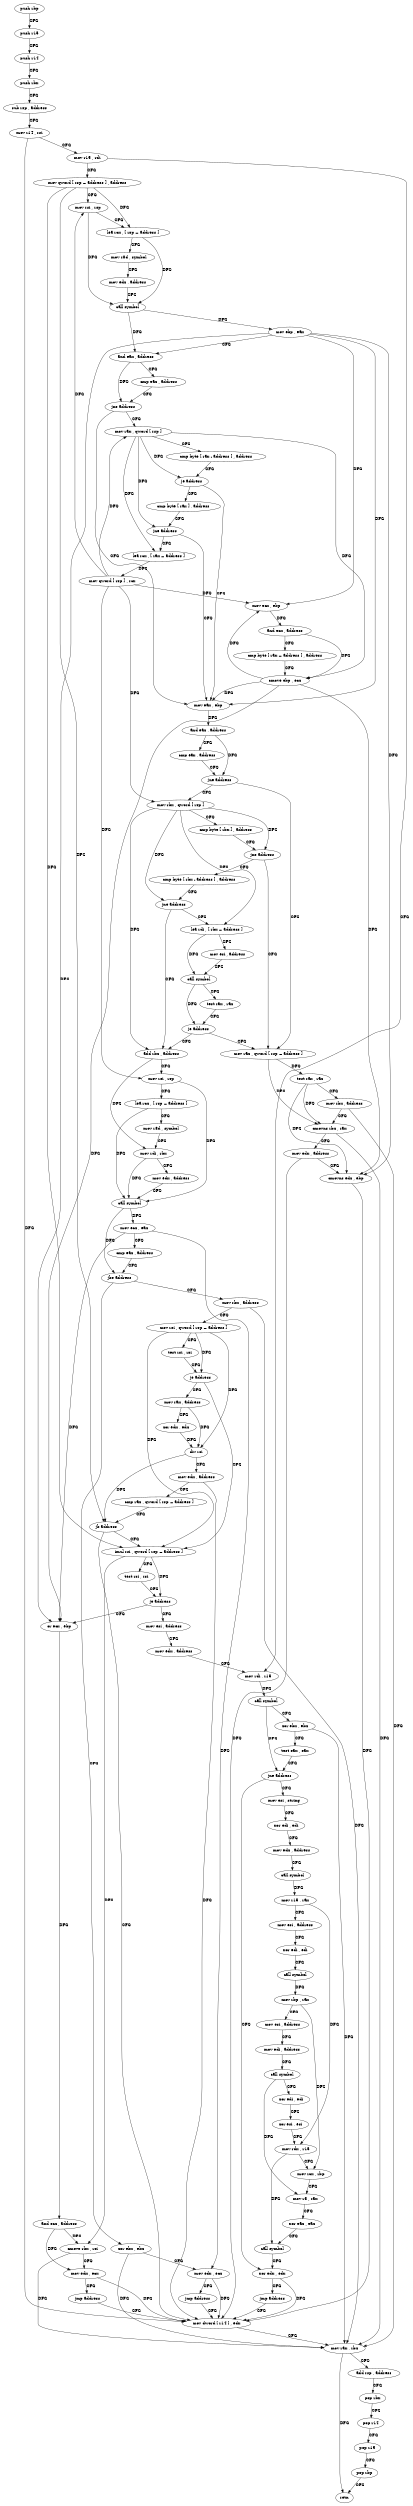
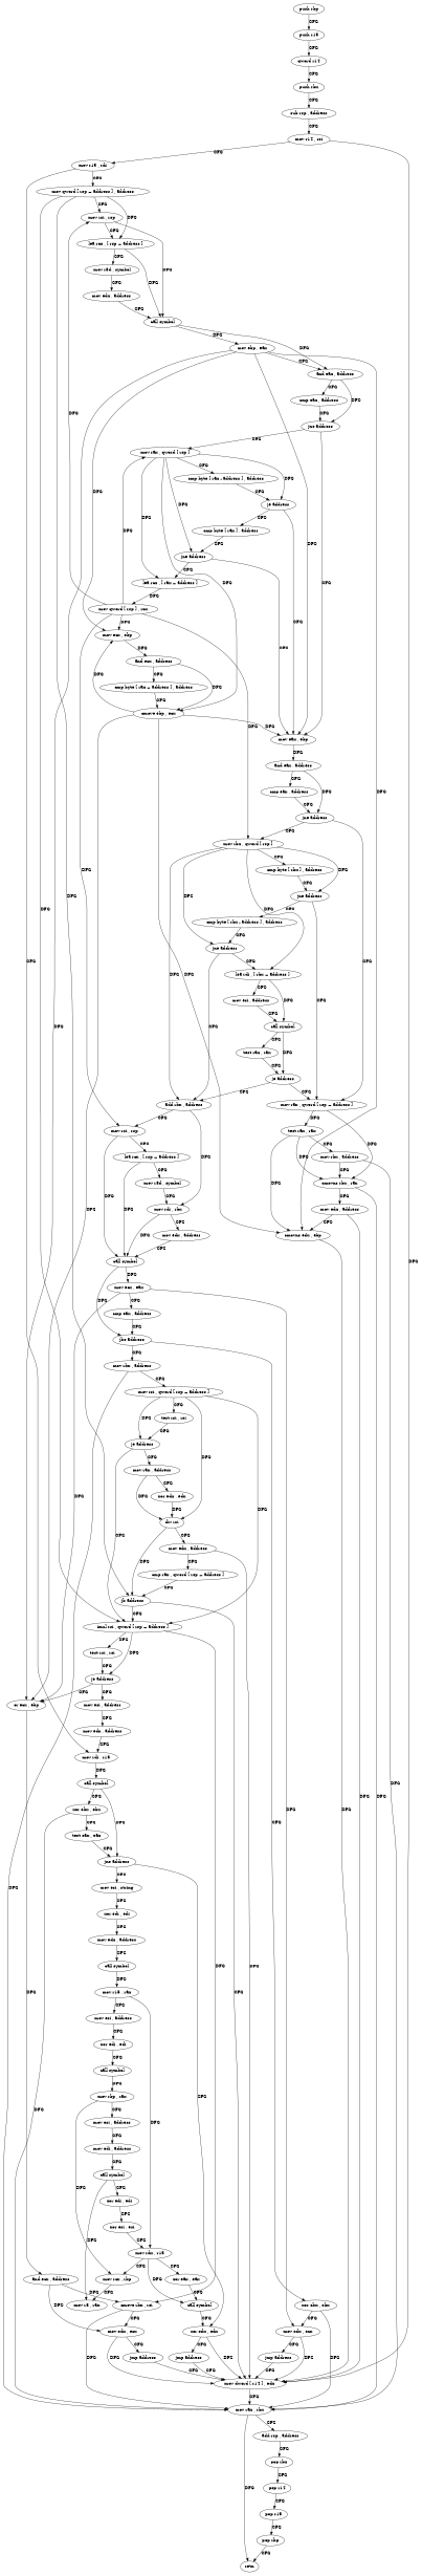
  digraph {
    n1 [label="push rbp"]
    n2 [label="push r15"]
-   n3 [label="push r14"]
+   n3 [label="qword r14"]
    n4 [label="push rbx"]
    n5 [label="sub rsp , address"]
    n6 [label="mov r14 , rsi"]
    n7 [label="mov r15 , rdi"]
    n8 [label="mov dword [ r14 ] , edx"]
    n9 [label="mov qword [ rsp + address ] , address"]
    n10 [label="mov rdi , r15"]
    n11 [label="mov rax , rbx"]
    n12 [label="mov rsi , rsp"]
    n13 [label="lea rcx , [ rsp + address ]"]
    n14 [label="imul rsi , qword [ rsp + address ]"]
    n15 [label="jb address"]
    n16 [label="call symbol"]
    n17 [label="call symbol"]
    n18 [label="mov r8d , symbol"]
    n19 [label="mov rax , qword [ rsp + address ]"]
    n20 [label="test rax , rax"]
    n21 [label="cmovns rbx , rax"]
    n22 [label="test rsi , rsi"]
    n23 [label="je address"]
    n24 [label="cmove rbx , rsi"]
    n25 [label="mov ebp , eax"]
    n26 [label="and eax , address"]
    n27 [label="mov edx , address"]
    n28 [label="mov eax , ebp"]
    n29 [label="cmovns edx , ebp"]
    n30 [label="mov ecx , ebp"]
    n31 [label="or ecx , ebp"]
    n32 [label="cmp eax , address"]
    n33 [label="jne address"]
    n34 [label="and eax , address"]
    n35 [label="and ecx , address"]
    n36 [label="and ecx , address"]
    n37 [label="mov rax , qword [ rsp ]"]
    n38 [label="cmp byte [ rax - address ] , address"]
    n39 [label="je address"]
    n40 [label="jne address"]
    n41 [label="lea rcx , [ rax + address ]"]
    n42 [label="cmove ebp , ecx"]
    n43 [label="cmp eax , address"]
    n44 [label="jne address"]
    n45 [label="cmp byte [ rax ] , address"]
    n46 [label="mov qword [ rsp ] , rcx"]
    n47 [label="mov rbx , qword [ rsp ]"]
    n48 [label="cmp byte [ rbx ] , address"]
    n49 [label="jne address"]
    n50 [label="jne address"]
    n51 [label="add rbx , address"]
    n52 [label="lea rdi , [ rbx + address ]"]
    n53 [label="mov rbx , address"]
    n54 [label="mov edx , address"]
    n55 [label="cmp byte [ rbx - address ] , address"]
    n56 [label="mov rsi , rsp"]
    n57 [label="mov rdi , rbx"]
    n58 [label="mov esi , address"]
    n59 [label="call symbol"]
    n60 [label="add rsp , address"]
    n61 [label=retn]
    n62 [label="lea rcx , [ rsp + address ]"]
    n63 [label="call symbol"]
    n64 [label="mov edx , address"]
    n65 [label="test rax , rax"]
    n66 [label="je address"]
    n67 [label="cmp byte [ rax + address ] , address"]
    n68 [label="mov r8d , symbol"]
    n69 [label="mov ecx , eax"]
    n70 [label="jbe address"]
    n71 [label="cmp eax , address"]
    n72 [label="mov edx , ecx"]
    n73 [label="mov rbx , address"]
    n74 [label="xor ebx , ebx"]
    n75 [label="jmp address"]
    n76 [label="mov rsi , qword [ rsp + address ]"]
    n77 [label="test rsi , rsi"]
    n78 [label="je address"]
    n79 [label="div rsi"]
    n80 [label="mov rax , address"]
    n81 [label="mov edx , address"]
    n82 [label="xor edx , edx"]
    n83 [label="mov esi , address"]
    n84 [label="mov edx , ecx"]
    n85 [label="mov edx , address"]
    n86 [label="cmp rax , qword [ rsp + address ]"]
    n87 [label="pop rbx"]
    n88 [label="pop r14"]
    n89 [label="pop r15"]
    n90 [label="pop rbp"]
    n91 [label="xor ebx , ebx"]
    n92 [label="jne address"]
    n93 [label="test eax , eax"]
    n94 [label="xor edx , edx"]
    n95 [label="mov esi , string"]
    n96 [label="jmp address"]
    n97 [label="xor edi , edi"]
    n98 [label="mov edx , address"]
    n99 [label="jmp address"]
    n100 [label="call symbol"]
    n101 [label="mov r15 , rax"]
    n102 [label="mov esi , address"]
    n103 [label="mov rdx , r15"]
    n104 [label="xor edi , edi"]
    n105 [label="mov rcx , rbp"]
    n106 [label="call symbol"]
    n107 [label="call symbol"]
    n108 [label="mov rbp , rax"]
    n109 [label="mov esi , address"]
    n110 [label="mov edi , address"]
    n111 [label="mov r8 , rax"]
    n112 [label="call symbol"]
    n113 [label="xor edi , edi"]
    n114 [label="xor esi , esi"]
    n115 [label="xor eax , eax"]
    n1 -> n2 [label=CFG]
    n2 -> n3 [label=CFG]
    n3 -> n4 [label=CFG]
    n4 -> n5 [label=CFG]
    n5 -> n6 [label=CFG]
    n6 -> n7 [label=CFG]
    n6 -> n8 [label=DFG]
    n7 -> n9 [label=CFG]
    n7 -> n10 [label=CFG]
    n8 -> n11 [label=CFG]
    n9 -> n12 [label=CFG]
    n9 -> n13 [label=DFG]
    n9 -> n14 [label=DFG]
    n9 -> n15 [label=DFG]
    n10 -> n16 [label=DFG]
    n11 -> n60 [label=CFG]
    n11 -> n61 [label=DFG]
    n12 -> n13 [label=CFG]
    n12 -> n17 [label=DFG]
    n13 -> n17 [label=DFG]
    n13 -> n18 [label=CFG]
    n14 -> n22 [label=CFG]
    n14 -> n23 [label=DFG]
    n14 -> n24 [label=DFG]
    n15 -> n8 [label=CFG]
    n15 -> n14 [label=CFG]
    n16 -> n91 [label=CFG]
    n16 -> n92 [label=DFG]
    n17 -> n25 [label=DFG]
    n17 -> n26 [label=DFG]
    n18 -> n27 [label=CFG]
    n19 -> n20 [label=DFG]
    n19 -> n21 [label=DFG]
    n20 -> n21 [label=DFG]
    n20 -> n29 [label=DFG]
    n20 -> n53 [label=CFG]
    n21 -> n11 [label=DFG]
    n21 -> n54 [label=CFG]
    n22 -> n23 [label=CFG]
    n23 -> n31 [label=CFG]
    n23 -> n83 [label=CFG]
    n24 -> n11 [label=DFG]
    n24 -> n84 [label=CFG]
    n25 -> n26 [label=CFG]
    n25 -> n28 [label=DFG]
    n25 -> n29 [label=DFG]
    n25 -> n30 [label=DFG]
    n25 -> n31 [label=DFG]
    n26 -> n32 [label=CFG]
    n26 -> n33 [label=DFG]
    n27 -> n17 [label=CFG]
    n28 -> n34 [label=DFG]
    n29 -> n8 [label=DFG]
    n30 -> n35 [label=DFG]
    n31 -> n36 [label=DFG]
    n32 -> n33 [label=CFG]
    n33 -> n28 [label=CFG]
    n33 -> n37 [label=CFG]
    n34 -> n43 [label=CFG]
    n34 -> n44 [label=DFG]
    n35 -> n42 [label=DFG]
    n35 -> n67 [label=CFG]
    n36 -> n24 [label=DFG]
    n36 -> n84 [label=DFG]
    n37 -> n38 [label=CFG]
    n37 -> n39 [label=DFG]
    n37 -> n40 [label=DFG]
    n37 -> n41 [label=DFG]
    n37 -> n42 [label=DFG]
    n38 -> n39 [label=CFG]
    n39 -> n28 [label=CFG]
    n39 -> n45 [label=CFG]
    n40 -> n28 [label=CFG]
    n40 -> n41 [label=CFG]
    n41 -> n46 [label=DFG]
    n42 -> n28 [label=DFG]
    n42 -> n29 [label=DFG]
    n42 -> n30 [label=DFG]
    n42 -> n31 [label=DFG]
    n43 -> n44 [label=CFG]
    n44 -> n19 [label=CFG]
    n44 -> n47 [label=CFG]
    n45 -> n40 [label=CFG]
    n46 -> n12 [label=DFG]
    n46 -> n30 [label=DFG]
    n46 -> n37 [label=DFG]
    n46 -> n47 [label=DFG]
    n46 -> n56 [label=DFG]
    n47 -> n48 [label=CFG]
    n47 -> n49 [label=DFG]
    n47 -> n50 [label=DFG]
    n47 -> n51 [label=DFG]
    n47 -> n52 [label=DFG]
    n48 -> n49 [label=CFG]
    n49 -> n19 [label=CFG]
    n49 -> n55 [label=CFG]
    n50 -> n51 [label=CFG]
    n50 -> n52 [label=CFG]
    n51 -> n56 [label=CFG]
    n51 -> n57 [label=DFG]
    n52 -> n58 [label=CFG]
    n52 -> n59 [label=DFG]
    n53 -> n11 [label=DFG]
    n53 -> n21 [label=CFG]
    n54 -> n8 [label=DFG]
    n54 -> n29 [label=CFG]
    n55 -> n50 [label=CFG]
    n56 -> n62 [label=CFG]
    n56 -> n63 [label=DFG]
    n57 -> n63 [label=DFG]
    n57 -> n64 [label=CFG]
    n58 -> n59 [label=CFG]
    n59 -> n65 [label=CFG]
    n59 -> n66 [label=DFG]
    n60 -> n87 [label=CFG]
    n62 -> n63 [label=DFG]
    n62 -> n68 [label=CFG]
    n63 -> n69 [label=DFG]
    n63 -> n70 [label=DFG]
    n64 -> n63 [label=CFG]
    n65 -> n66 [label=CFG]
    n66 -> n19 [label=CFG]
    n66 -> n51 [label=CFG]
    n67 -> n42 [label=CFG]
    n68 -> n57 [label=CFG]
    n69 -> n31 [label=DFG]
    n69 -> n71 [label=CFG]
    n69 -> n72 [label=DFG]
    n70 -> n73 [label=CFG]
    n70 -> n74 [label=CFG]
    n71 -> n70 [label=CFG]
    n72 -> n8 [label=DFG]
    n72 -> n75 [label=CFG]
    n73 -> n11 [label=DFG]
    n73 -> n76 [label=CFG]
    n74 -> n11 [label=DFG]
    n74 -> n72 [label=CFG]
    n75 -> n8 [label=CFG]
    n76 -> n14 [label=DFG]
    n76 -> n77 [label=CFG]
    n76 -> n78 [label=DFG]
    n76 -> n79 [label=DFG]
    n77 -> n78 [label=CFG]
    n78 -> n14 [label=CFG]
    n78 -> n80 [label=CFG]
    n79 -> n15 [label=DFG]
    n79 -> n81 [label=CFG]
    n80 -> n79 [label=DFG]
    n80 -> n82 [label=CFG]
    n81 -> n8 [label=DFG]
    n81 -> n86 [label=CFG]
    n82 -> n79 [label=DFG]
    n83 -> n85 [label=CFG]
    n84 -> n8 [label=DFG]
    n84 -> n99 [label=CFG]
    n85 -> n10 [label=CFG]
    n86 -> n15 [label=CFG]
    n87 -> n88 [label=CFG]
    n88 -> n89 [label=CFG]
    n89 -> n90 [label=CFG]
    n90 -> n61 [label=CFG]
    n91 -> n11 [label=DFG]
    n91 -> n93 [label=CFG]
    n92 -> n94 [label=CFG]
    n92 -> n95 [label=CFG]
    n93 -> n92 [label=CFG]
    n94 -> n8 [label=DFG]
    n94 -> n96 [label=CFG]
    n95 -> n97 [label=CFG]
    n96 -> n8 [label=CFG]
    n97 -> n98 [label=CFG]
    n98 -> n100 [label=CFG]
    n99 -> n8 [label=CFG]
    n100 -> n101 [label=DFG]
    n101 -> n102 [label=CFG]
    n101 -> n103 [label=DFG]
    n102 -> n104 [label=CFG]
    n103 -> n105 [label=CFG]
    n103 -> n106 [label=DFG]
    n104 -> n107 [label=CFG]
    n105 -> n111 [label=CFG]
    n106 -> n94 [label=CFG]
    n107 -> n108 [label=DFG]
    n108 -> n105 [label=DFG]
    n108 -> n109 [label=CFG]
    n109 -> n110 [label=CFG]
    n110 -> n112 [label=CFG]
-   n111 -> n115 [label=CFG]
+   n103 -> n115 [label=CFG]
    n112 -> n111 [label=DFG]
    n112 -> n113 [label=CFG]
    n113 -> n114 [label=CFG]
    n114 -> n103 [label=CFG]
    n115 -> n106 [label=CFG]
  }
